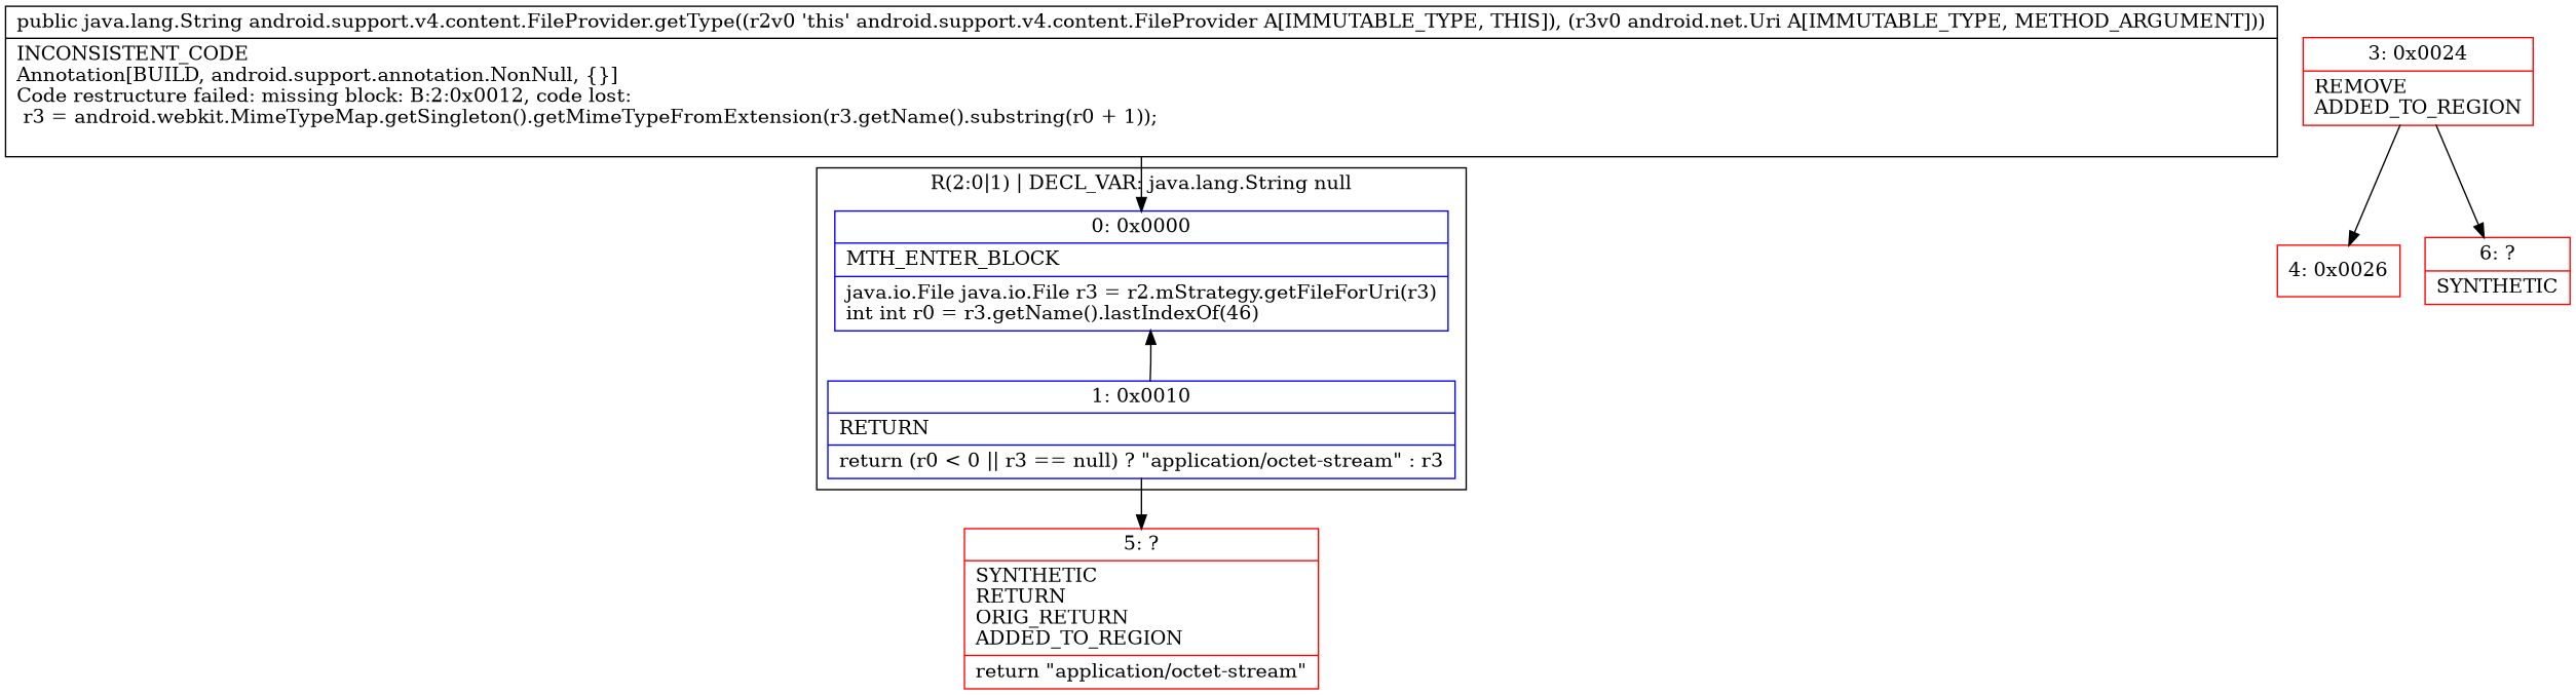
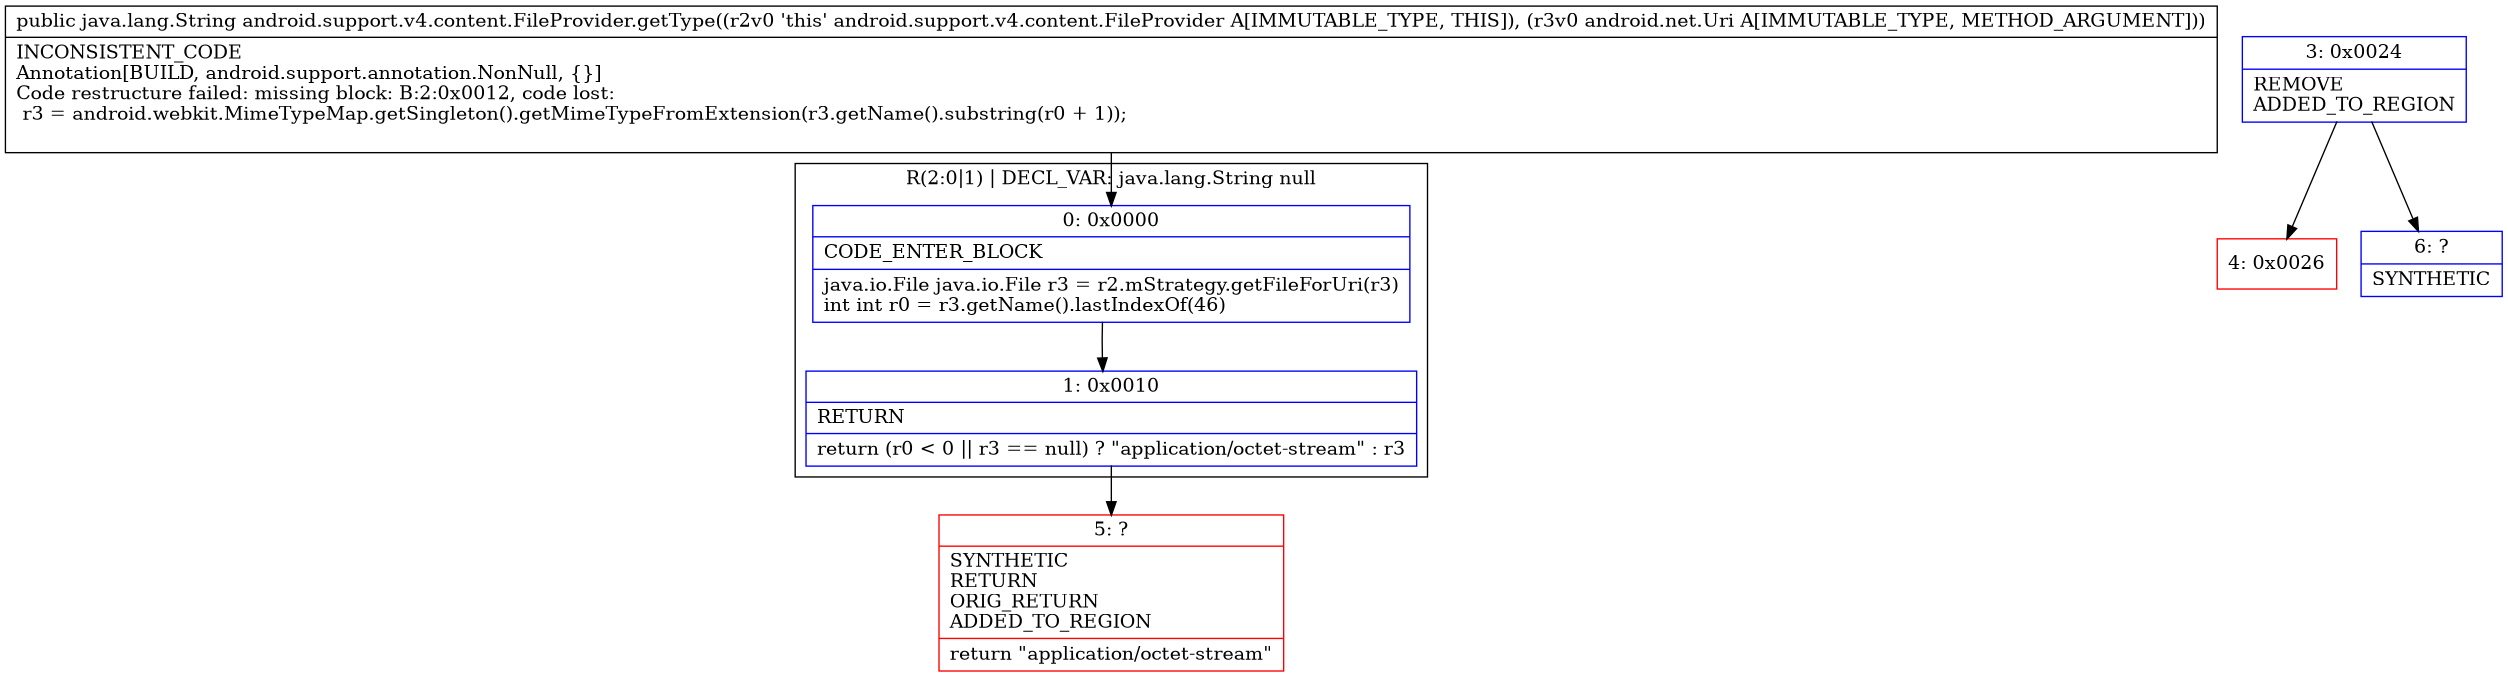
  digraph {
    node [color=red shape=record]
-   n1 [color=blue label="{0\:\ 0x0000|MTH_ENTER_BLOCK\l|java.io.File java.io.File r3 = r2.mStrategy.getFileForUri(r3)\lint int r0 = r3.getName().lastIndexOf(46)\l}"]
+   n1 [color=blue label="{0\:\ 0x0000|CODE_ENTER_BLOCK\l|java.io.File java.io.File r3 = r2.mStrategy.getFileForUri(r3)\lint int r0 = r3.getName().lastIndexOf(46)\l}"]
    n2 [color=blue label="{1\:\ 0x0010|RETURN\l|return (r0 \< 0 \|\| r3 == null) ? \"application\/octet\-stream\" : r3\l}"]
    n3 [label="{5\:\ ?|SYNTHETIC\lRETURN\lORIG_RETURN\lADDED_TO_REGION\l|return \"application\/octet\-stream\"\l}"]
-   n4 [label="{3\:\ 0x0024|REMOVE\lADDED_TO_REGION\l}"]
+   n4 [color=blue label="{3\:\ 0x0024|REMOVE\lADDED_TO_REGION\l}"]
    n5 [label="{4\:\ 0x0026}"]
-   n6 [label="{6\:\ ?|SYNTHETIC\l}"]
+   n6 [color=blue label="{6\:\ ?|SYNTHETIC\l}"]
    n7 [label="{public java.lang.String android.support.v4.content.FileProvider.getType((r2v0 'this' android.support.v4.content.FileProvider A[IMMUTABLE_TYPE, THIS]), (r3v0 android.net.Uri A[IMMUTABLE_TYPE, METHOD_ARGUMENT]))  | INCONSISTENT_CODE\lAnnotation[BUILD, android.support.annotation.NonNull, \{\}]\lCode restructure failed: missing block: B:2:0x0012, code lost:\l    r3 = android.webkit.MimeTypeMap.getSingleton().getMimeTypeFromExtension(r3.getName().substring(r0 + 1));\l\l}" color=""]
    subgraph cluster_1 {
      label="R(2:0|1) | DECL_VAR: java.lang.String null\l"
      n1
      n2
    }
-   n2 -> n1
+   n1 -> n2
    n2 -> n3
    n4 -> n5
    n4 -> n6
    n7 -> n1
  }
